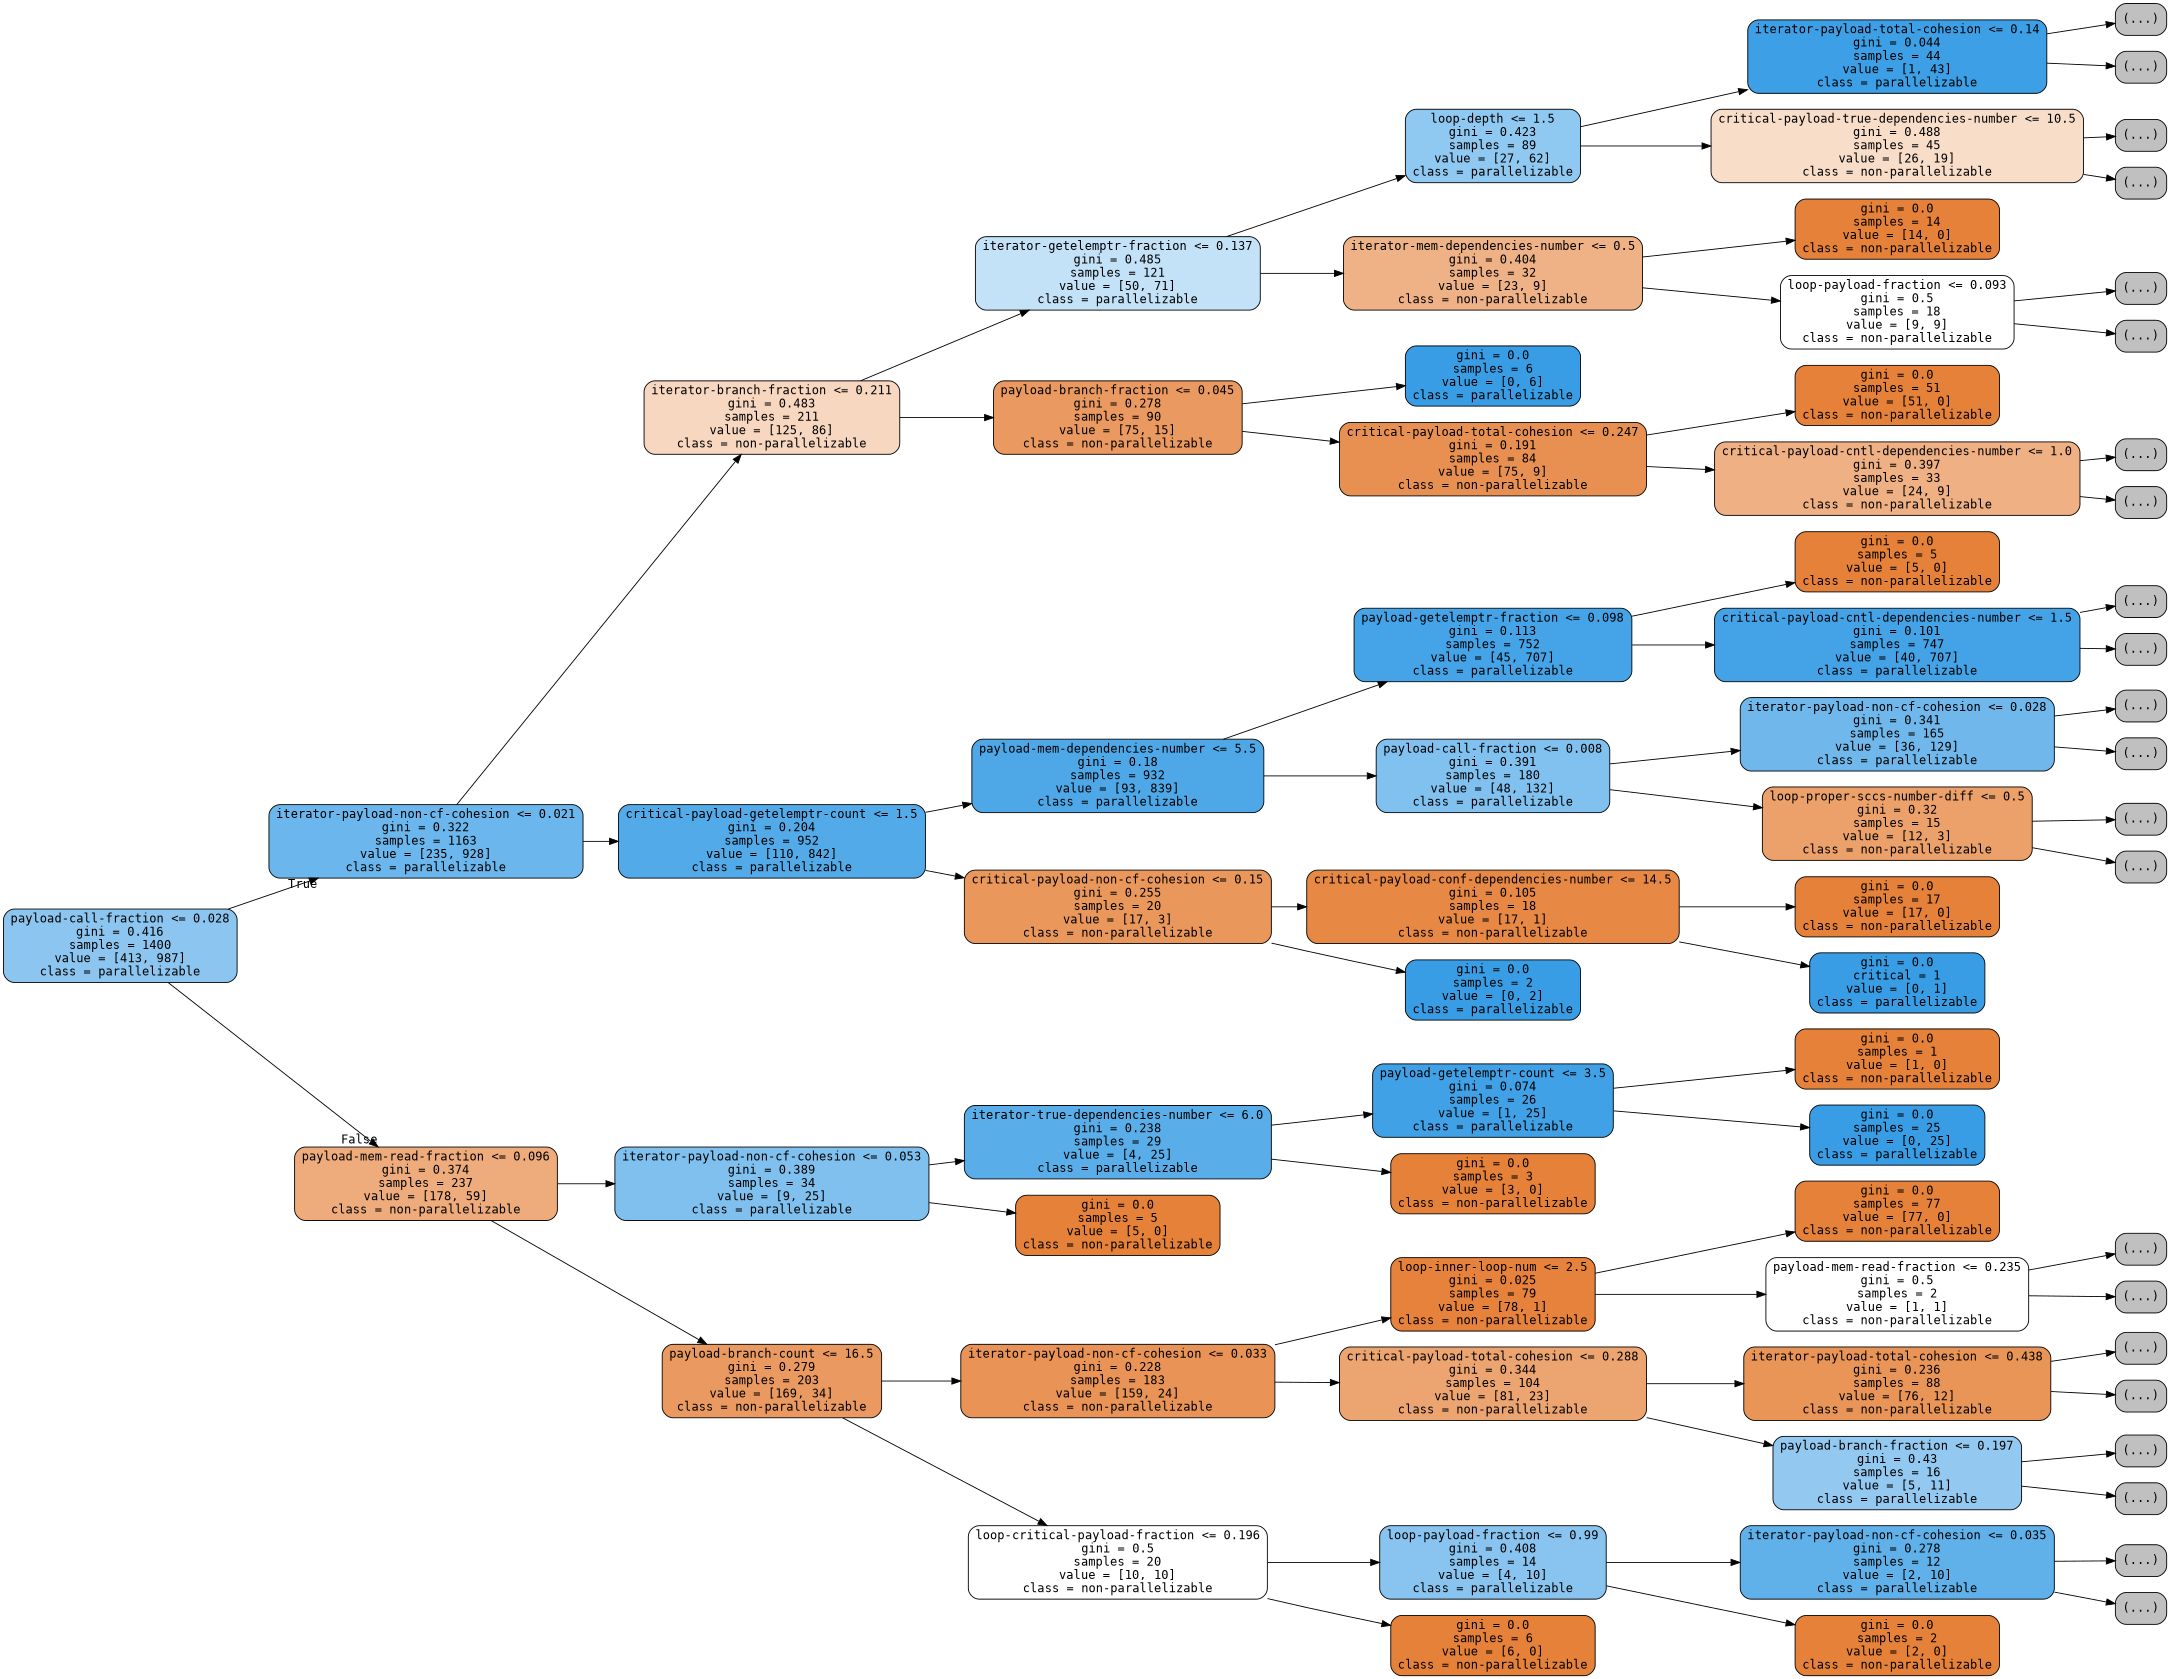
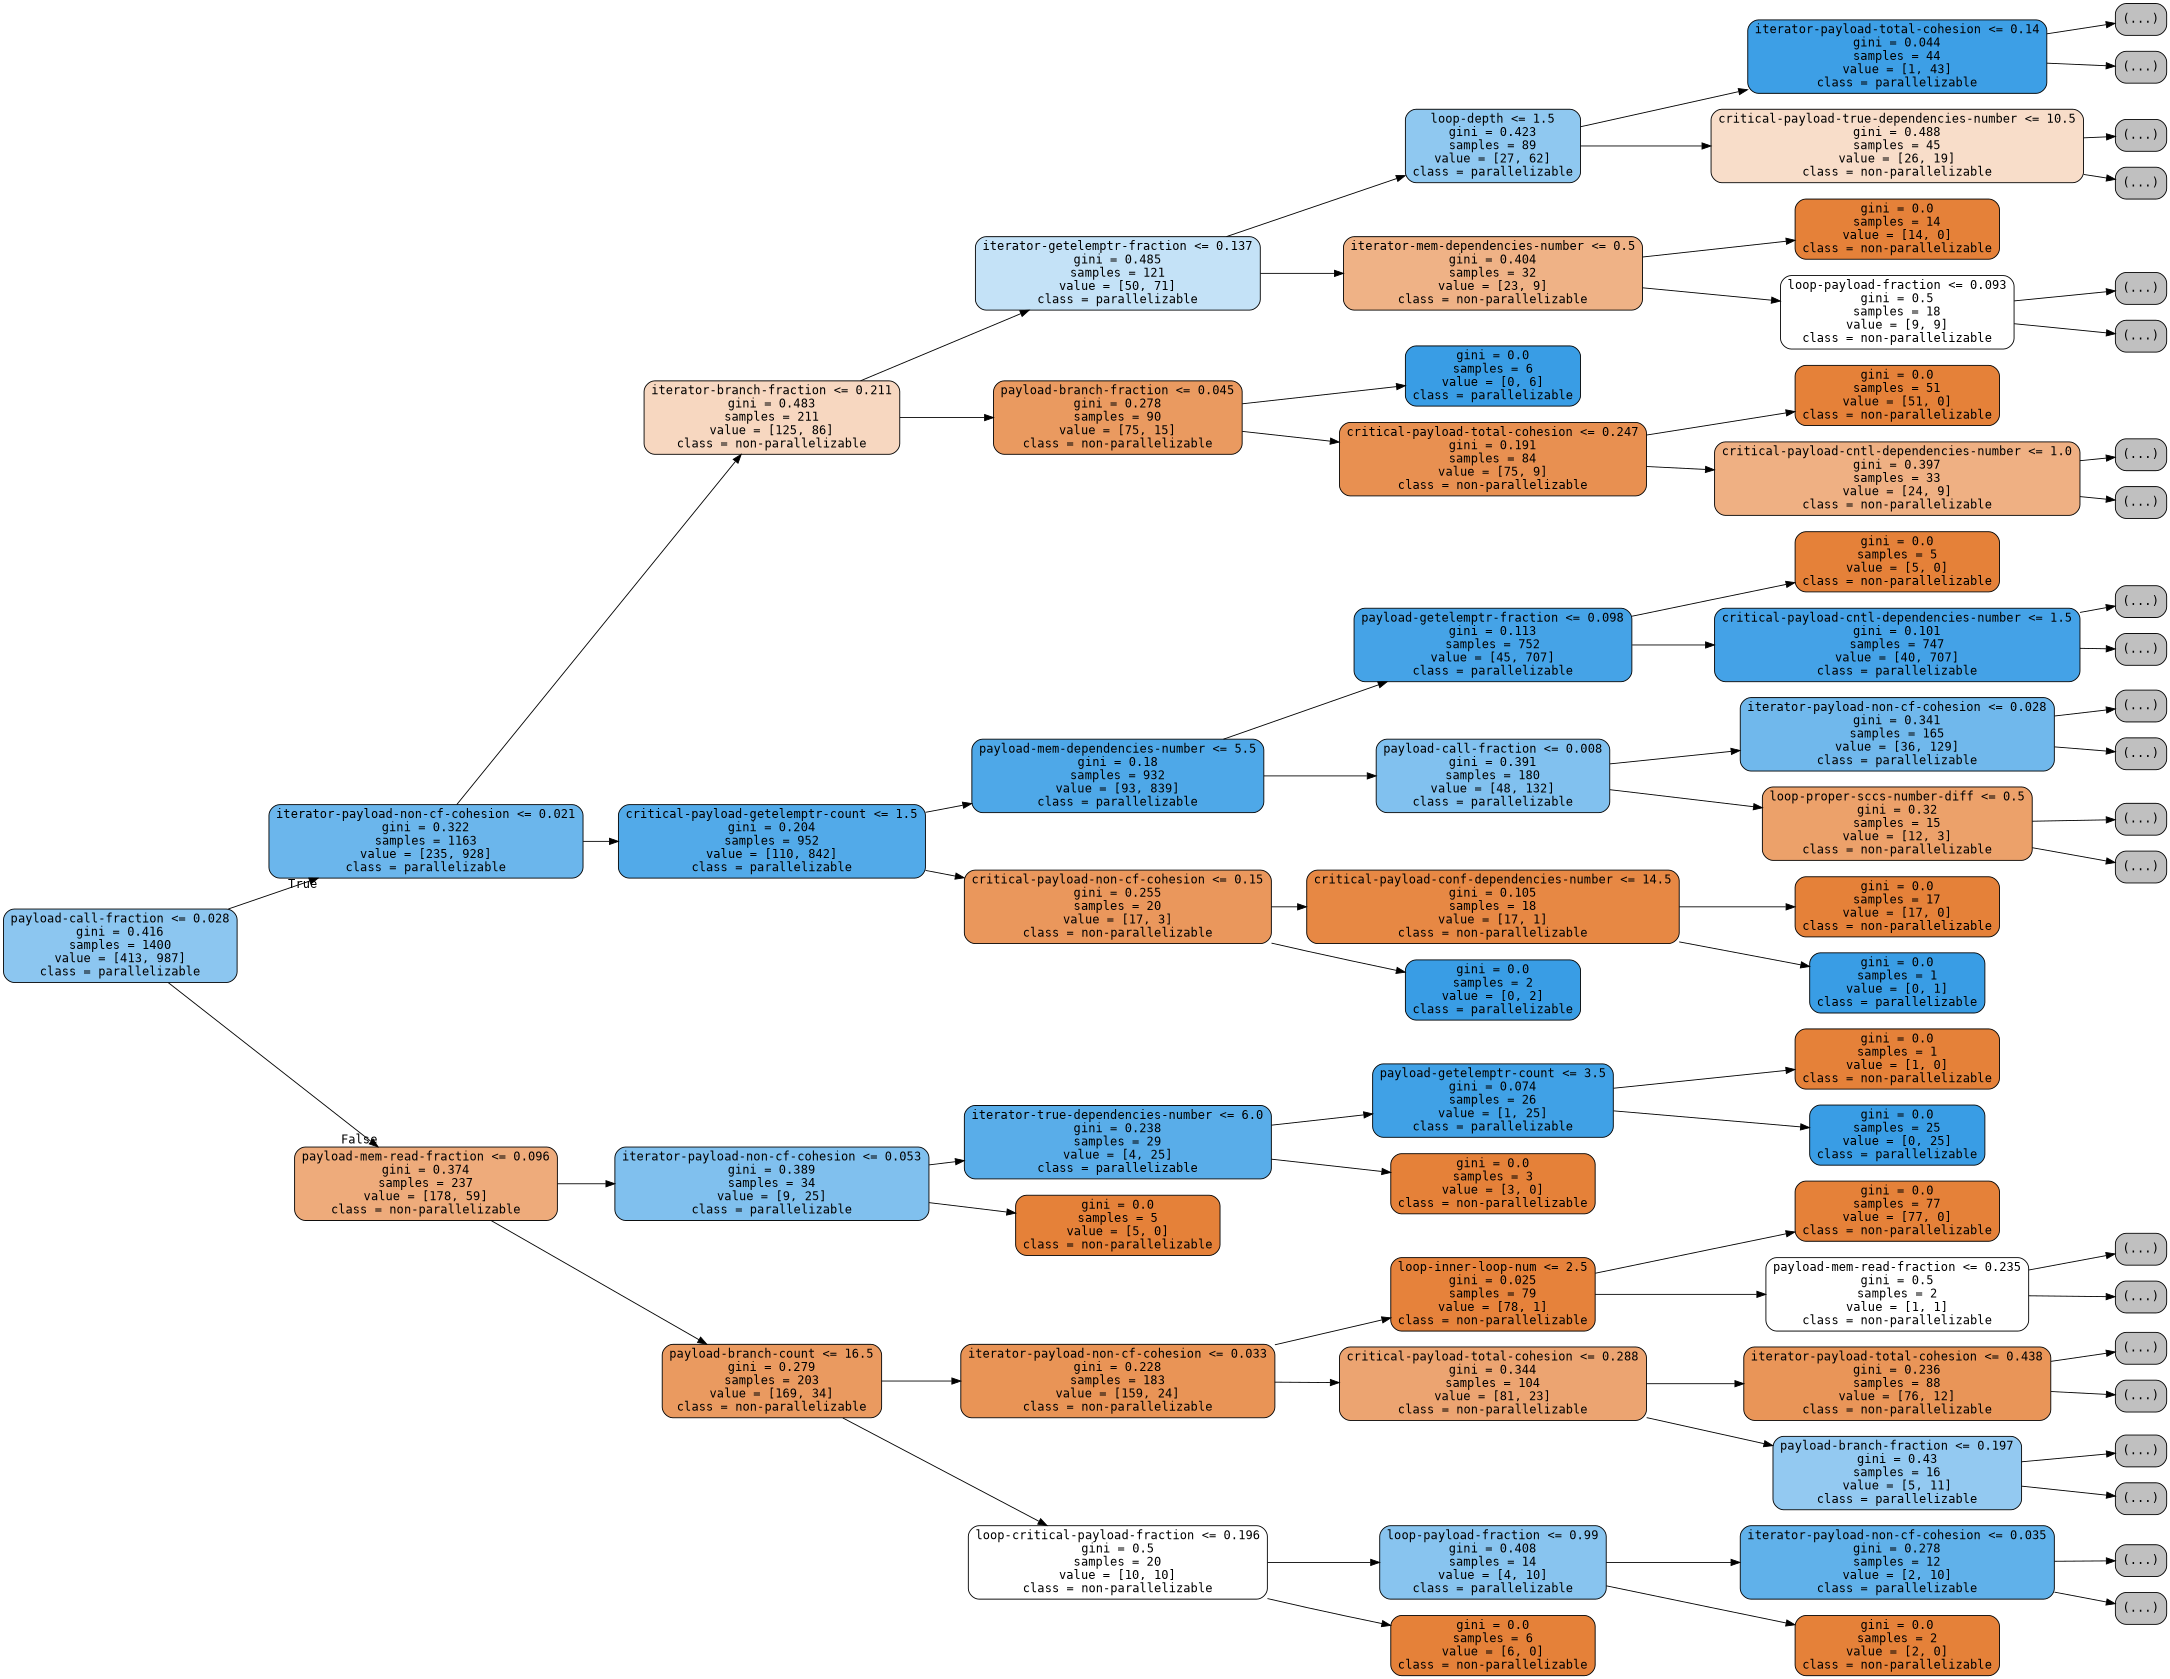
  digraph {
    rankdir=LR
    fontname="DejaVu Sans Mono"
    node [color=black fillcolor="#C0C0C0" fontname="DejaVu Sans Mono" shape=box style="filled, rounded"]
    edge [fontname="DejaVu Sans Mono"]
    n1 [fillcolor="#399de594" label="payload-call-fraction <= 0.028\ngini = 0.416\nsamples = 1400\nvalue = [413, 987]\nclass = parallelizable"]
    n2 [fillcolor="#399de5be" label="iterator-payload-non-cf-cohesion <= 0.021\ngini = 0.322\nsamples = 1163\nvalue = [235, 928]\nclass = parallelizable"]
    n3 [fillcolor="#e58139aa" label="payload-mem-read-fraction <= 0.096\ngini = 0.374\nsamples = 237\nvalue = [178, 59]\nclass = non-parallelizable"]
    n4 [fillcolor="#e5813950" label="iterator-branch-fraction <= 0.211\ngini = 0.483\nsamples = 211\nvalue = [125, 86]\nclass = non-parallelizable"]
    n5 [fillcolor="#399de5de" label="critical-payload-getelemptr-count <= 1.5\ngini = 0.204\nsamples = 952\nvalue = [110, 842]\nclass = parallelizable"]
    n6 [fillcolor="#399de54b" label="iterator-getelemptr-fraction <= 0.137\ngini = 0.485\nsamples = 121\nvalue = [50, 71]\nclass = parallelizable"]
    n7 [fillcolor="#e58139cc" label="payload-branch-fraction <= 0.045\ngini = 0.278\nsamples = 90\nvalue = [75, 15]\nclass = non-parallelizable"]
    n8 [fillcolor="#399de590" label="loop-depth <= 1.5\ngini = 0.423\nsamples = 89\nvalue = [27, 62]\nclass = parallelizable"]
    n9 [fillcolor="#e581399b" label="iterator-mem-dependencies-number <= 0.5\ngini = 0.404\nsamples = 32\nvalue = [23, 9]\nclass = non-parallelizable"]
    n10 [fillcolor="#399de5f9" label="iterator-payload-total-cohesion <= 0.14\ngini = 0.044\nsamples = 44\nvalue = [1, 43]\nclass = parallelizable"]
    n11 [fillcolor="#e5813945" label="critical-payload-true-dependencies-number <= 10.5\ngini = 0.488\nsamples = 45\nvalue = [26, 19]\nclass = non-parallelizable"]
    n12 [label="(...)"]
    n13 [label="(...)"]
    n14 [label="(...)"]
    n15 [label="(...)"]
    n16 [fillcolor="#e58139ff" label="gini = 0.0\nsamples = 14\nvalue = [14, 0]\nclass = non-parallelizable"]
    n17 [fillcolor="#e5813900" label="loop-payload-fraction <= 0.093\ngini = 0.5\nsamples = 18\nvalue = [9, 9]\nclass = non-parallelizable"]
    n18 [label="(...)"]
    n19 [label="(...)"]
    n20 [fillcolor="#399de5ff" label="gini = 0.0\nsamples = 6\nvalue = [0, 6]\nclass = parallelizable"]
    n21 [fillcolor="#e58139e0" label="critical-payload-total-cohesion <= 0.247\ngini = 0.191\nsamples = 84\nvalue = [75, 9]\nclass = non-parallelizable"]
    n22 [fillcolor="#e58139ff" label="gini = 0.0\nsamples = 51\nvalue = [51, 0]\nclass = non-parallelizable"]
    n23 [fillcolor="#e581399f" label="critical-payload-cntl-dependencies-number <= 1.0\ngini = 0.397\nsamples = 33\nvalue = [24, 9]\nclass = non-parallelizable"]
    n24 [label="(...)"]
    n25 [label="(...)"]
    n26 [fillcolor="#399de5e3" label="payload-mem-dependencies-number <= 5.5\ngini = 0.18\nsamples = 932\nvalue = [93, 839]\nclass = parallelizable"]
    n27 [fillcolor="#e58139d2" label="critical-payload-non-cf-cohesion <= 0.15\ngini = 0.255\nsamples = 20\nvalue = [17, 3]\nclass = non-parallelizable"]
    n28 [fillcolor="#399de5ef" label="payload-getelemptr-fraction <= 0.098\ngini = 0.113\nsamples = 752\nvalue = [45, 707]\nclass = parallelizable"]
    n29 [fillcolor="#399de5a2" label="payload-call-fraction <= 0.008\ngini = 0.391\nsamples = 180\nvalue = [48, 132]\nclass = parallelizable"]
    n30 [fillcolor="#e58139ff" label="gini = 0.0\nsamples = 5\nvalue = [5, 0]\nclass = non-parallelizable"]
    n31 [fillcolor="#399de5f1" label="critical-payload-cntl-dependencies-number <= 1.5\ngini = 0.101\nsamples = 747\nvalue = [40, 707]\nclass = parallelizable"]
    n32 [label="(...)"]
    n33 [label="(...)"]
    n34 [fillcolor="#399de5b8" label="iterator-payload-non-cf-cohesion <= 0.028\ngini = 0.341\nsamples = 165\nvalue = [36, 129]\nclass = parallelizable"]
    n35 [fillcolor="#e58139bf" label="loop-proper-sccs-number-diff <= 0.5\ngini = 0.32\nsamples = 15\nvalue = [12, 3]\nclass = non-parallelizable"]
    n36 [label="(...)"]
    n37 [label="(...)"]
    n38 [label="(...)"]
    n39 [label="(...)"]
    n40 [fillcolor="#e58139f0" label="critical-payload-conf-dependencies-number <= 14.5\ngini = 0.105\nsamples = 18\nvalue = [17, 1]\nclass = non-parallelizable"]
    n41 [fillcolor="#399de5ff" label="gini = 0.0\nsamples = 2\nvalue = [0, 2]\nclass = parallelizable"]
    n42 [fillcolor="#e58139ff" label="gini = 0.0\nsamples = 17\nvalue = [17, 0]\nclass = non-parallelizable"]
-   n43 [fillcolor="#399de5ff" label="gini = 0.0\ncritical = 1\nvalue = [0, 1]\nclass = parallelizable"]
+   n43 [fillcolor="#399de5ff" label="gini = 0.0\nsamples = 1\nvalue = [0, 1]\nclass = parallelizable"]
    n44 [fillcolor="#399de5a3" label="iterator-payload-non-cf-cohesion <= 0.053\ngini = 0.389\nsamples = 34\nvalue = [9, 25]\nclass = parallelizable"]
    n45 [fillcolor="#e58139cc" label="payload-branch-count <= 16.5\ngini = 0.279\nsamples = 203\nvalue = [169, 34]\nclass = non-parallelizable"]
    n46 [fillcolor="#399de5d6" label="iterator-true-dependencies-number <= 6.0\ngini = 0.238\nsamples = 29\nvalue = [4, 25]\nclass = parallelizable"]
    n47 [fillcolor="#e58139ff" label="gini = 0.0\nsamples = 5\nvalue = [5, 0]\nclass = non-parallelizable"]
    n48 [fillcolor="#399de5f5" label="payload-getelemptr-count <= 3.5\ngini = 0.074\nsamples = 26\nvalue = [1, 25]\nclass = parallelizable"]
    n49 [fillcolor="#e58139ff" label="gini = 0.0\nsamples = 3\nvalue = [3, 0]\nclass = non-parallelizable"]
    n50 [fillcolor="#e58139ff" label="gini = 0.0\nsamples = 1\nvalue = [1, 0]\nclass = non-parallelizable"]
    n51 [fillcolor="#399de5ff" label="gini = 0.0\nsamples = 25\nvalue = [0, 25]\nclass = parallelizable"]
    n52 [fillcolor="#e58139d9" label="iterator-payload-non-cf-cohesion <= 0.033\ngini = 0.228\nsamples = 183\nvalue = [159, 24]\nclass = non-parallelizable"]
    n53 [fillcolor="#e5813900" label="loop-critical-payload-fraction <= 0.196\ngini = 0.5\nsamples = 20\nvalue = [10, 10]\nclass = non-parallelizable"]
    n54 [fillcolor="#e58139fc" label="loop-inner-loop-num <= 2.5\ngini = 0.025\nsamples = 79\nvalue = [78, 1]\nclass = non-parallelizable"]
    n55 [fillcolor="#e58139b7" label="critical-payload-total-cohesion <= 0.288\ngini = 0.344\nsamples = 104\nvalue = [81, 23]\nclass = non-parallelizable"]
    n56 [fillcolor="#e58139ff" label="gini = 0.0\nsamples = 77\nvalue = [77, 0]\nclass = non-parallelizable"]
    n57 [fillcolor="#e5813900" label="payload-mem-read-fraction <= 0.235\ngini = 0.5\nsamples = 2\nvalue = [1, 1]\nclass = non-parallelizable"]
    n58 [label="(...)"]
    n59 [label="(...)"]
    n60 [fillcolor="#e58139d7" label="iterator-payload-total-cohesion <= 0.438\ngini = 0.236\nsamples = 88\nvalue = [76, 12]\nclass = non-parallelizable"]
    n61 [fillcolor="#399de58b" label="payload-branch-fraction <= 0.197\ngini = 0.43\nsamples = 16\nvalue = [5, 11]\nclass = parallelizable"]
    n62 [label="(...)"]
    n63 [label="(...)"]
    n64 [label="(...)"]
    n65 [label="(...)"]
    n66 [fillcolor="#399de599" label="loop-payload-fraction <= 0.99\ngini = 0.408\nsamples = 14\nvalue = [4, 10]\nclass = parallelizable"]
    n67 [fillcolor="#e58139ff" label="gini = 0.0\nsamples = 6\nvalue = [6, 0]\nclass = non-parallelizable"]
    n68 [fillcolor="#399de5cc" label="iterator-payload-non-cf-cohesion <= 0.035\ngini = 0.278\nsamples = 12\nvalue = [2, 10]\nclass = parallelizable"]
    n69 [fillcolor="#e58139ff" label="gini = 0.0\nsamples = 2\nvalue = [2, 0]\nclass = non-parallelizable"]
    n70 [label="(...)"]
    n71 [label="(...)"]
    n1 -> n2 [headlabel=True labelangle=45 labeldistance=2.5]
    n1 -> n3 [headlabel=False labelangle=-45 labeldistance=2.5]
    n2 -> n4
    n2 -> n5
    n3 -> n44
    n3 -> n45
    n4 -> n6
    n4 -> n7
    n5 -> n26
    n5 -> n27
    n6 -> n8
    n6 -> n9
    n7 -> n20
    n7 -> n21
    n8 -> n10
    n8 -> n11
    n9 -> n16
    n9 -> n17
    n10 -> n12
    n10 -> n13
    n11 -> n14
    n11 -> n15
    n17 -> n18
    n17 -> n19
    n21 -> n22
    n21 -> n23
    n23 -> n24
    n23 -> n25
    n26 -> n28
    n26 -> n29
    n27 -> n40
    n27 -> n41
    n28 -> n30
    n28 -> n31
    n29 -> n34
    n29 -> n35
    n31 -> n32
    n31 -> n33
    n34 -> n36
    n34 -> n37
    n35 -> n38
    n35 -> n39
    n40 -> n42
    n40 -> n43
    n44 -> n46
    n44 -> n47
    n45 -> n52
    n45 -> n53
    n46 -> n48
    n46 -> n49
    n48 -> n50
    n48 -> n51
    n52 -> n54
    n52 -> n55
    n53 -> n66
    n53 -> n67
    n54 -> n56
    n54 -> n57
    n55 -> n60
    n55 -> n61
    n57 -> n58
    n57 -> n59
    n60 -> n62
    n60 -> n63
    n61 -> n64
    n61 -> n65
    n66 -> n68
    n66 -> n69
    n68 -> n70
    n68 -> n71
  }
